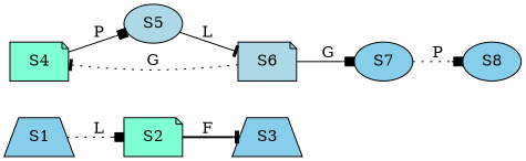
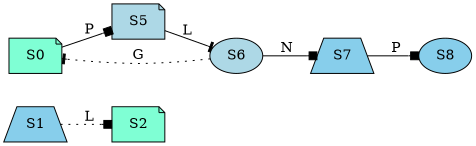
  strict digraph {
    rankdir=LR
    node [fillcolor=skyblue shape=note style=filled]
    edge [arrowhead=box style=solid]
    S2 [fillcolor=aquamarine]
    S1 [shape=trapezium]
-   S3 [shape=trapezium]
-   S4 [fillcolor=aquamarine]
-   S5 [fillcolor=lightblue shape=ellipse]
-   S6 [fillcolor=lightblue]
-   S7 [shape=ellipse]
+   S4 [fillcolor=aquamarine label=S0]
+   S5 [fillcolor=lightblue]
+   S6 [fillcolor=lightblue shape=ellipse]
+   S7 [shape=trapezium]
    S8 [shape=ellipse]
-   S2 -> S3 [arrowhead=tee label=F style=bold]
    S1 -> S2 [label=L style=dotted]
    S4 -> S5 [label=P]
    S5 -> S6 [arrowhead=tee label=L]
    S6 -> S4 [arrowhead=tee label=G style=dotted]
-   S6 -> S7 [label=G]
-   S7 -> S8 [label=P style=dotted]
+   S6 -> S7 [label=N]
+   S7 -> S8 [label=P]
  }
